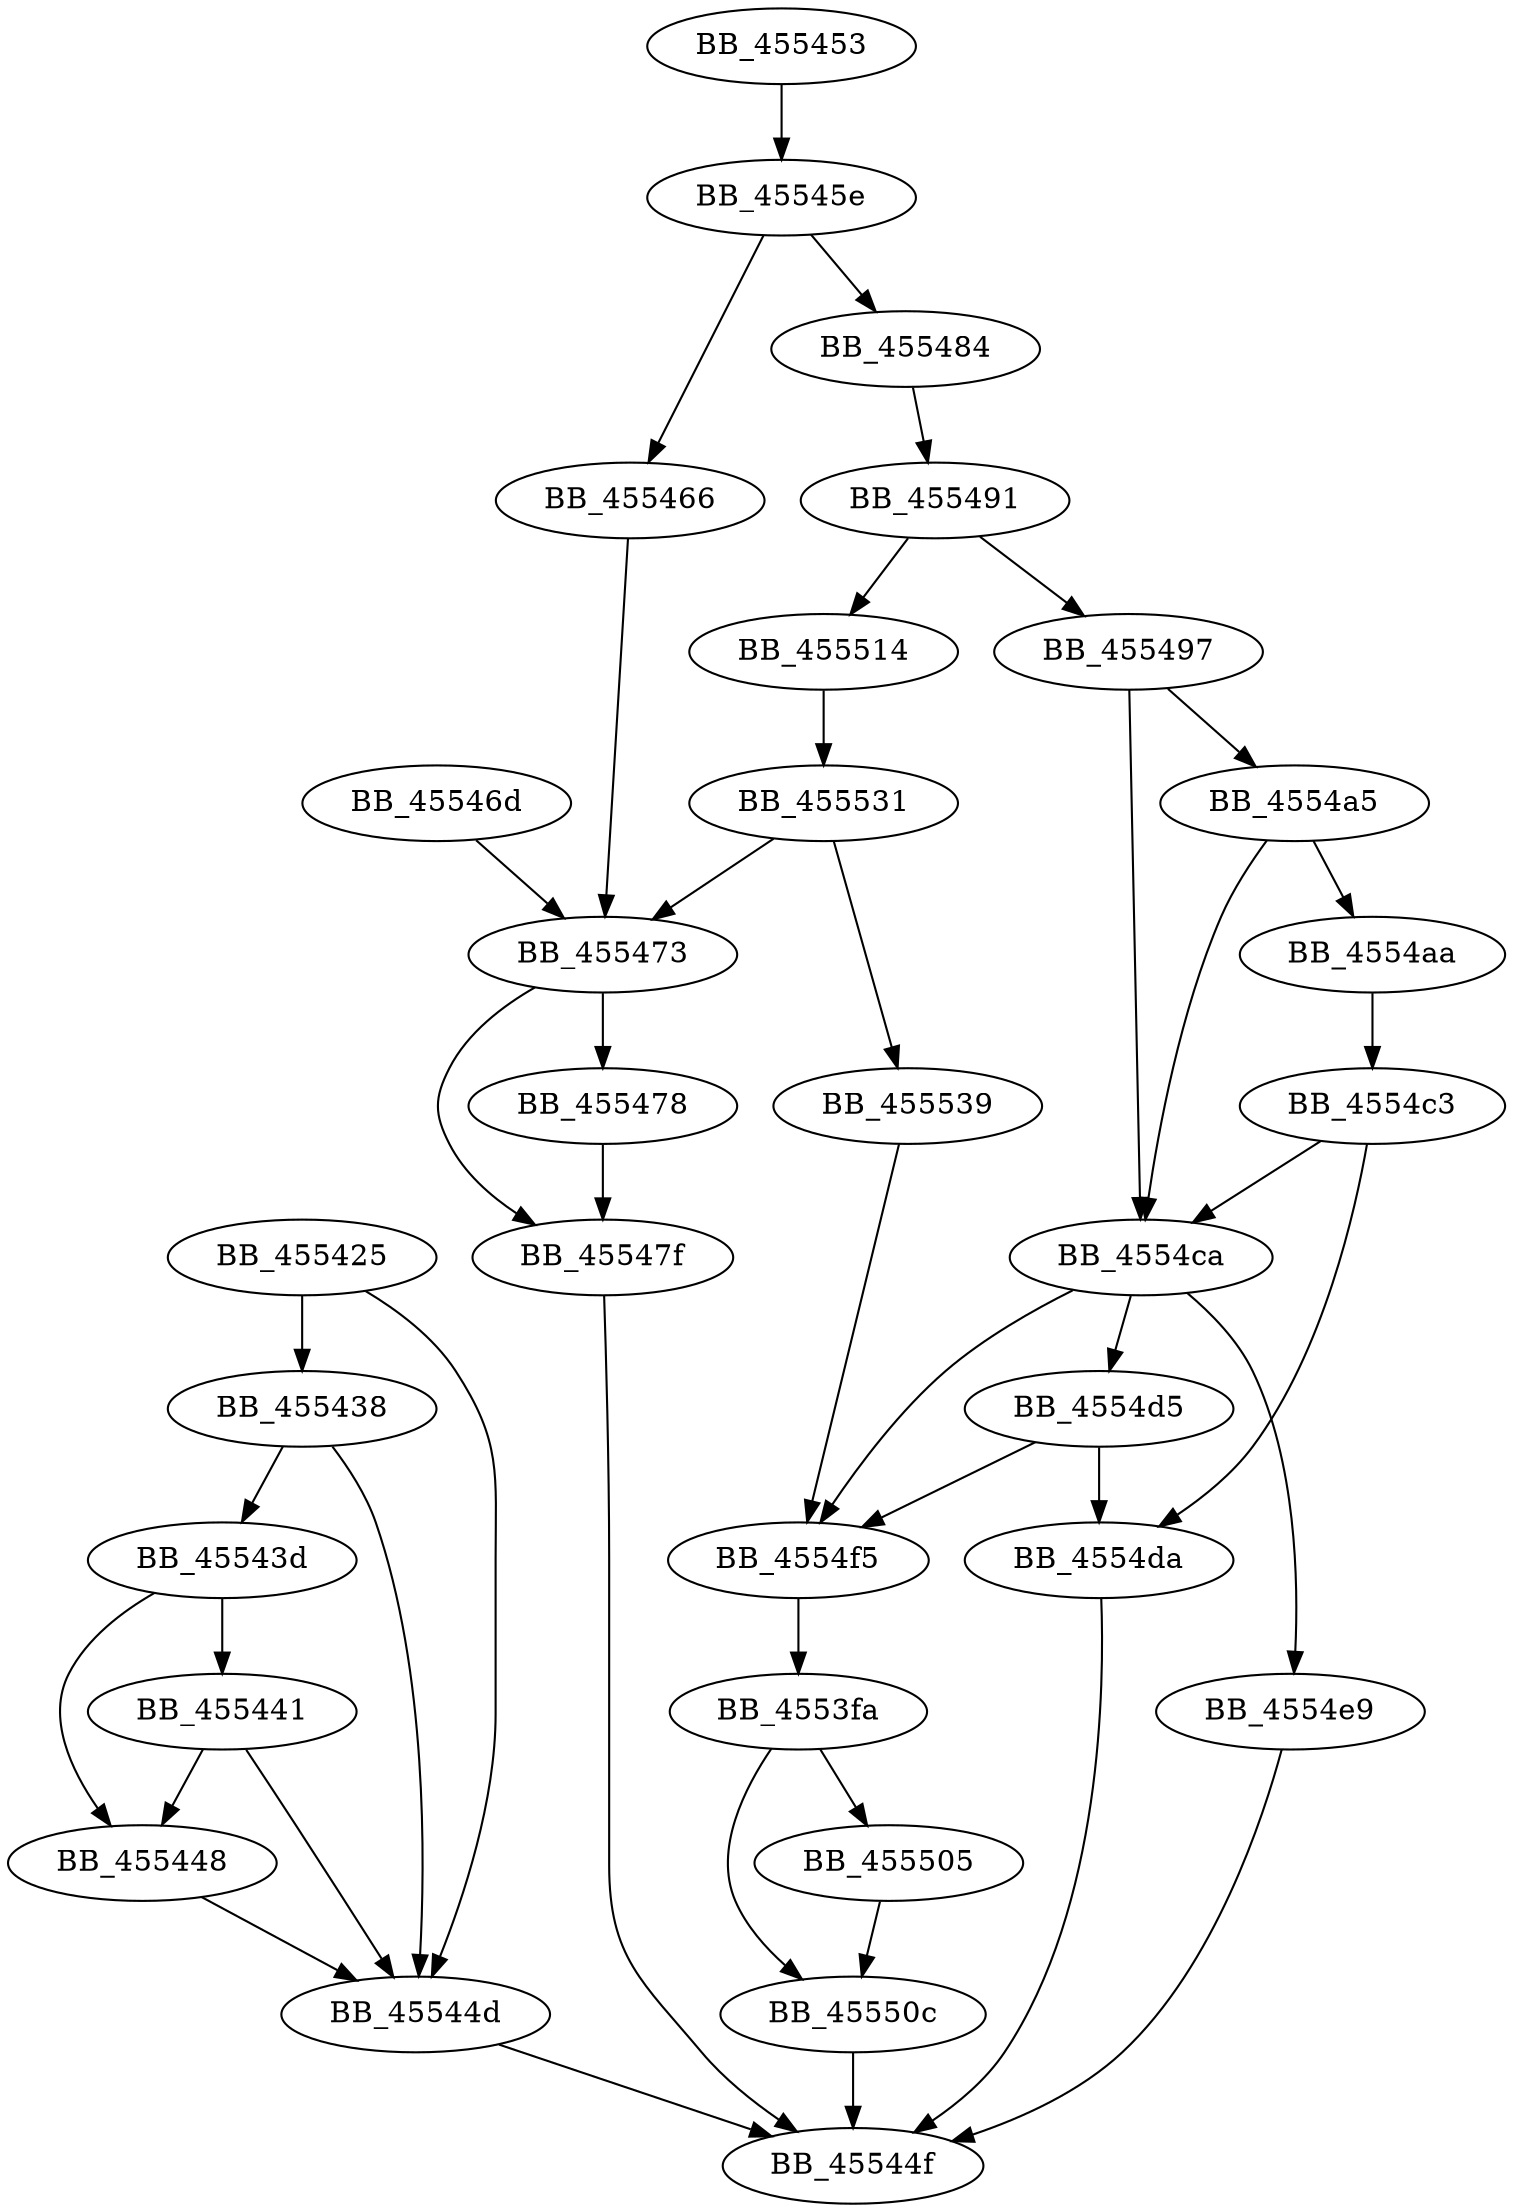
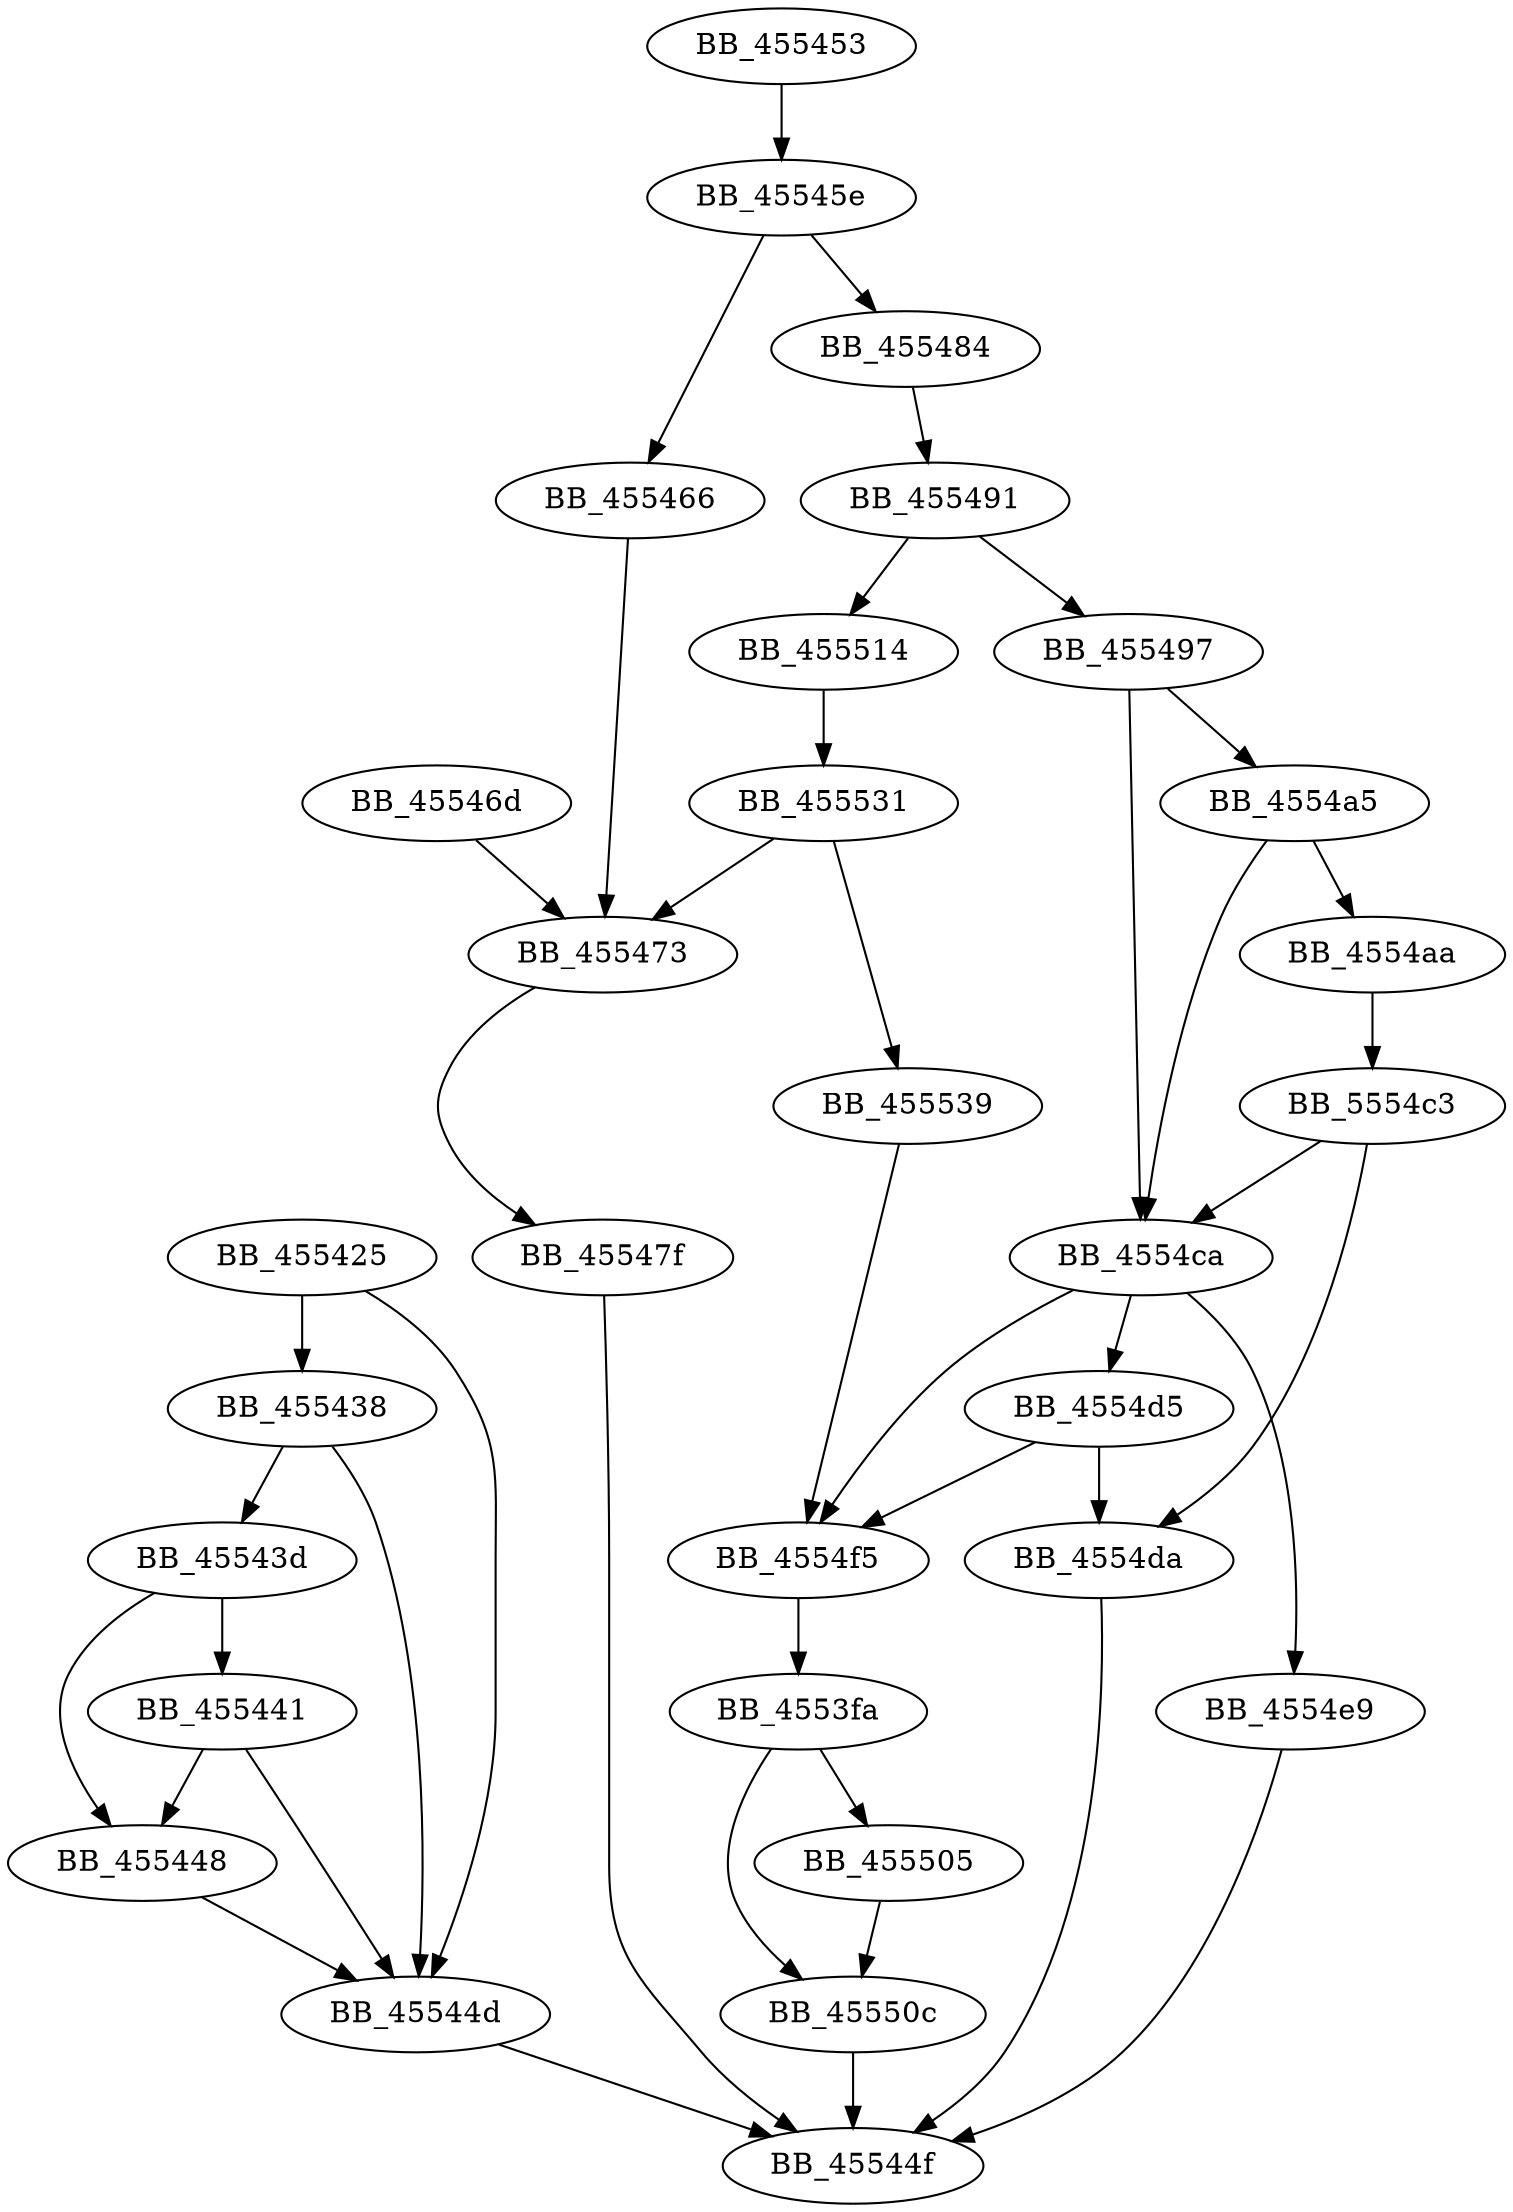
  digraph {
    BB_455425
    BB_455438
    BB_45544d
    BB_45543d
    BB_45544f
    BB_455441
    BB_455448
    BB_455453
    BB_45545e
    BB_455466
    BB_455484
    BB_455473
    BB_455491
    BB_45546d
-   BB_455478
    BB_45547f
    BB_455497
    BB_455514
    BB_4554a5
    BB_4554ca
    BB_455531
    BB_4554aa
    BB_4554d5
    BB_4554f5
    BB_4554e9
    BB_455539
-   BB_4554c3
+   BB_4554c3 [label=BB_5554c3]
    BB_4554da
    n29 [label=BB_4553fa]
    BB_455505
    BB_45550c
    BB_455425 -> BB_455438
    BB_455425 -> BB_45544d
    BB_455438 -> BB_45544d
    BB_455438 -> BB_45543d
    BB_45544d -> BB_45544f
    BB_45543d -> BB_455441
    BB_45543d -> BB_455448
    BB_455441 -> BB_45544d
    BB_455441 -> BB_455448
    BB_455448 -> BB_45544d
    BB_455453 -> BB_45545e
    BB_45545e -> BB_455466
    BB_45545e -> BB_455484
    BB_455466 -> BB_455473
    BB_455484 -> BB_455491
-   BB_455473 -> BB_455478
    BB_455473 -> BB_45547f
    BB_455491 -> BB_455497
    BB_455491 -> BB_455514
    BB_45546d -> BB_455473
-   BB_455478 -> BB_45547f
    BB_45547f -> BB_45544f
    BB_455497 -> BB_4554a5
    BB_455497 -> BB_4554ca
    BB_455514 -> BB_455531
    BB_4554a5 -> BB_4554ca
    BB_4554a5 -> BB_4554aa
    BB_4554ca -> BB_4554d5
    BB_4554ca -> BB_4554f5
    BB_4554ca -> BB_4554e9
    BB_455531 -> BB_455473
    BB_455531 -> BB_455539
    BB_4554aa -> BB_4554c3
    BB_4554d5 -> BB_4554f5
    BB_4554d5 -> BB_4554da
    BB_4554f5 -> n29
    BB_4554e9 -> BB_45544f
    BB_455539 -> BB_4554f5
    BB_4554c3 -> BB_4554ca
    BB_4554c3 -> BB_4554da
    BB_4554da -> BB_45544f
    n29 -> BB_455505
    n29 -> BB_45550c
    BB_455505 -> BB_45550c
    BB_45550c -> BB_45544f
  }
